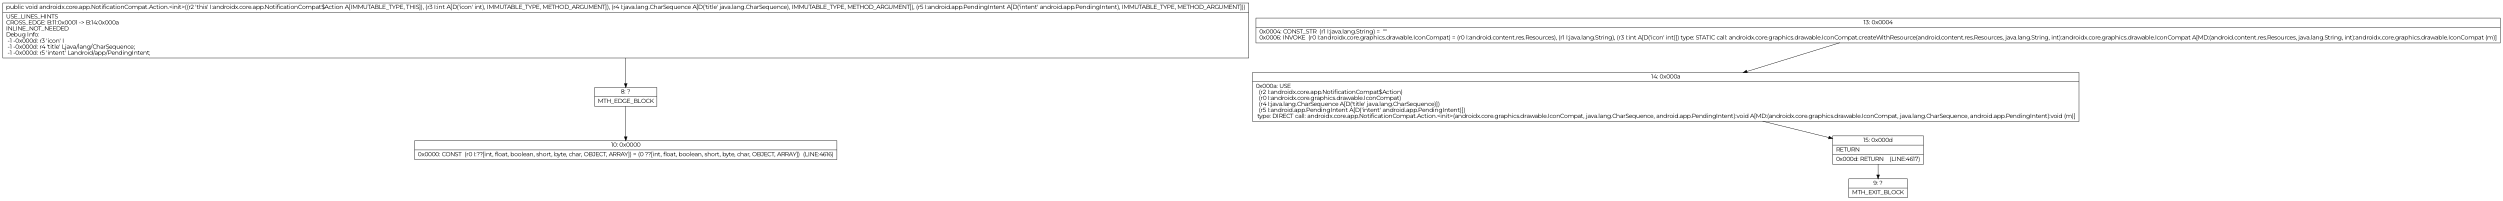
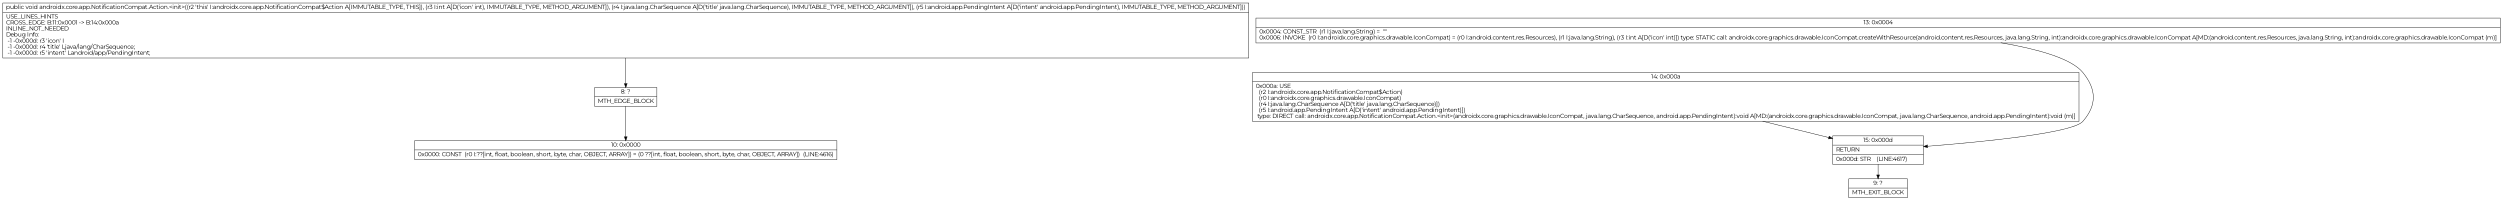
  digraph {
    fontname=Montserrat
    node [fontname=Montserrat shape=record]
    edge [fontname=Montserrat]
    n1 [label="{8\:\ ?|MTH_EDGE_BLOCK\l}"]
    n2 [label="{10\:\ 0x0000|0x0000: CONST  (r0 I:??[int, float, boolean, short, byte, char, OBJECT, ARRAY]) = (0 ??[int, float, boolean, short, byte, char, OBJECT, ARRAY])  (LINE:4616)\l}"]
    n3 [label="{13\:\ 0x0004|0x0004: CONST_STR  (r1 I:java.lang.String) =  \"\" \l0x0006: INVOKE  (r0 I:androidx.core.graphics.drawable.IconCompat) = (r0 I:android.content.res.Resources), (r1 I:java.lang.String), (r3 I:int A[D('icon' int)]) type: STATIC call: androidx.core.graphics.drawable.IconCompat.createWithResource(android.content.res.Resources, java.lang.String, int):androidx.core.graphics.drawable.IconCompat A[MD:(android.content.res.Resources, java.lang.String, int):androidx.core.graphics.drawable.IconCompat (m)]\l}"]
    n4 [label="{14\:\ 0x000a|0x000a: USE  \l  (r2 I:androidx.core.app.NotificationCompat$Action)\l  (r0 I:androidx.core.graphics.drawable.IconCompat)\l  (r4 I:java.lang.CharSequence A[D('title' java.lang.CharSequence)])\l  (r5 I:android.app.PendingIntent A[D('intent' android.app.PendingIntent)])\l type: DIRECT call: androidx.core.app.NotificationCompat.Action.\<init\>(androidx.core.graphics.drawable.IconCompat, java.lang.CharSequence, android.app.PendingIntent):void A[MD:(androidx.core.graphics.drawable.IconCompat, java.lang.CharSequence, android.app.PendingIntent):void (m)]\l}"]
-   n5 [label="{15\:\ 0x000d|RETURN\l|0x000d: RETURN    (LINE:4617)\l}"]
+   n5 [label="{15\:\ 0x000d|RETURN\l|0x000d: STR    (LINE:4617)\l}"]
    n6 [label="{9\:\ ?|MTH_EXIT_BLOCK\l}"]
    n7 [label="{public void androidx.core.app.NotificationCompat.Action.\<init\>((r2 'this' I:androidx.core.app.NotificationCompat$Action A[IMMUTABLE_TYPE, THIS]), (r3 I:int A[D('icon' int), IMMUTABLE_TYPE, METHOD_ARGUMENT]), (r4 I:java.lang.CharSequence A[D('title' java.lang.CharSequence), IMMUTABLE_TYPE, METHOD_ARGUMENT]), (r5 I:android.app.PendingIntent A[D('intent' android.app.PendingIntent), IMMUTABLE_TYPE, METHOD_ARGUMENT]))  | USE_LINES_HINTS\lCROSS_EDGE: B:11:0x0001 \-\> B:14:0x000a\lINLINE_NOT_NEEDED\lDebug Info:\l  \-1 \-0x000d: r3 'icon' I\l  \-1 \-0x000d: r4 'title' Ljava\/lang\/CharSequence;\l  \-1 \-0x000d: r5 'intent' Landroid\/app\/PendingIntent;\l}"]
    n1 -> n2
-   n3 -> n4
+   n3 -> n5
    n4 -> n5
    n5 -> n6
    n7 -> n1
  }
